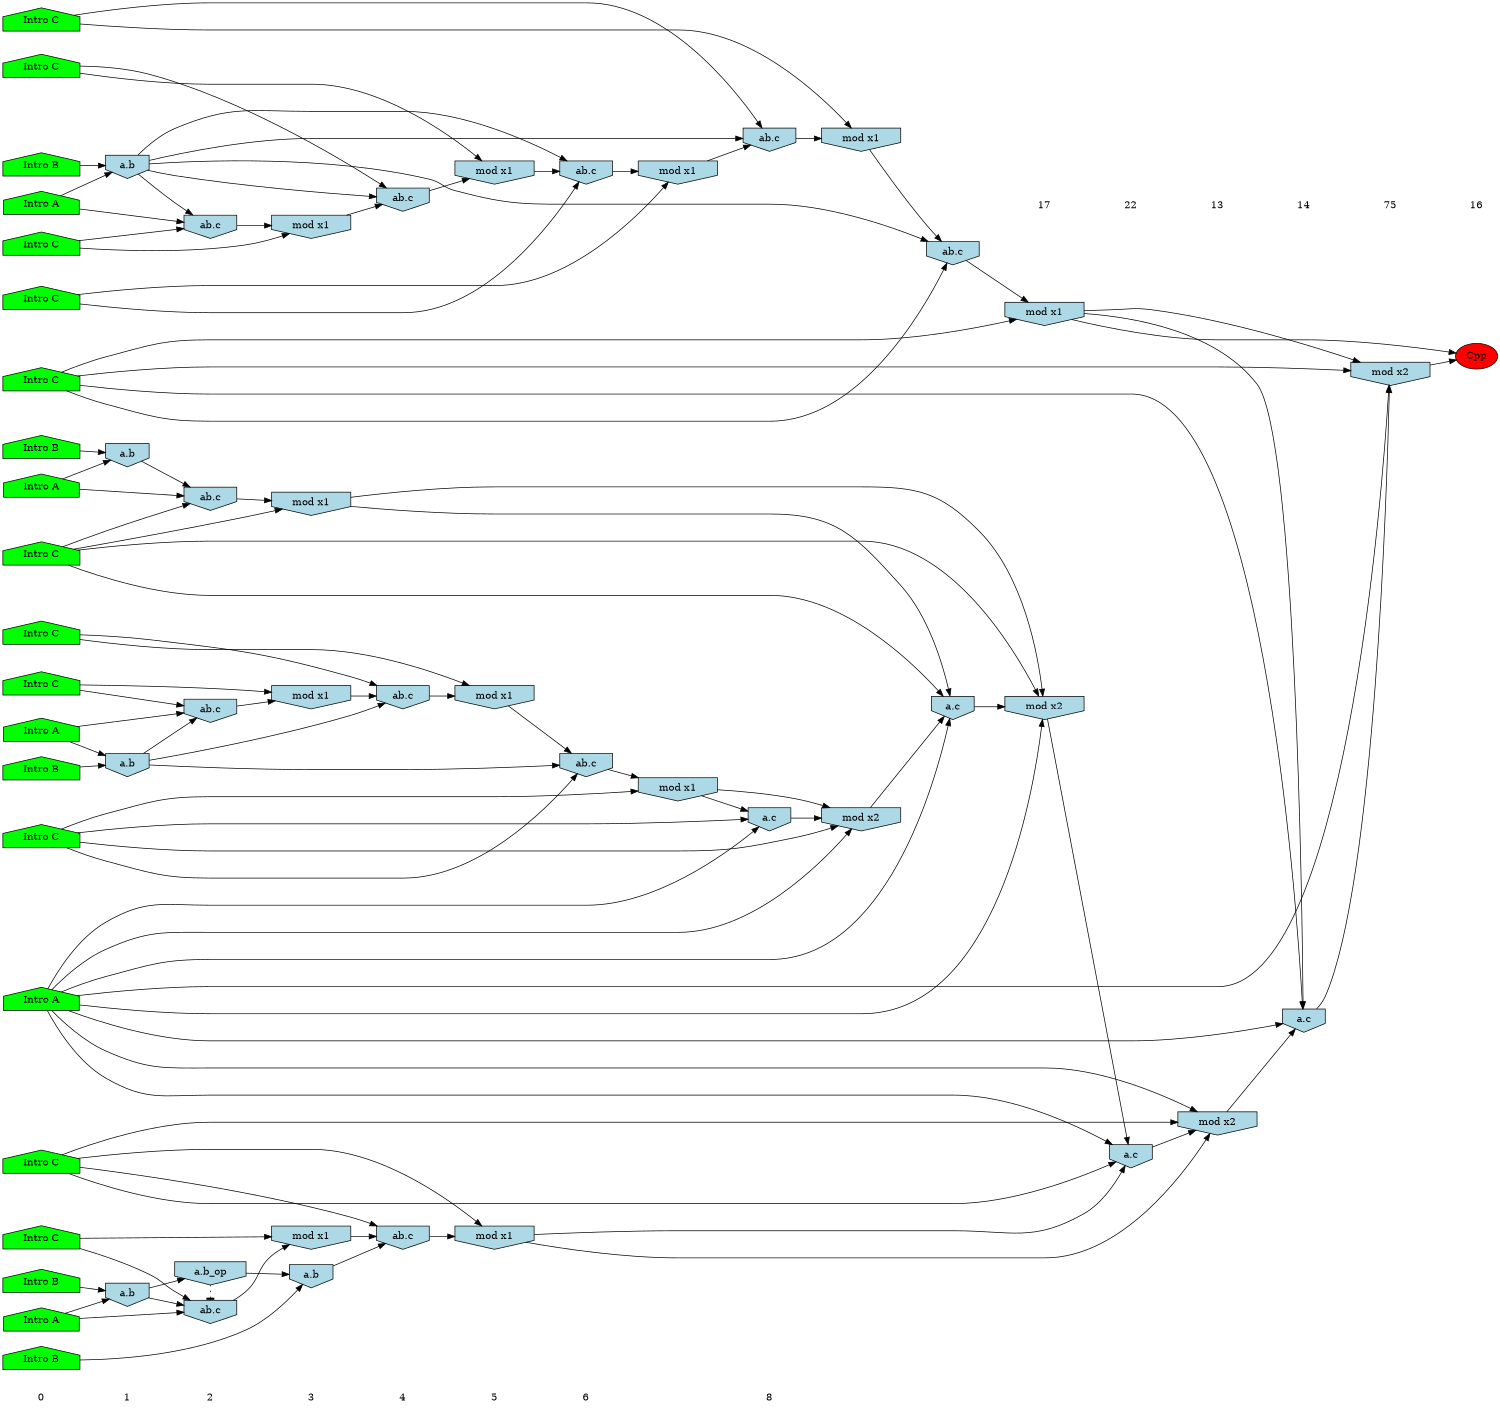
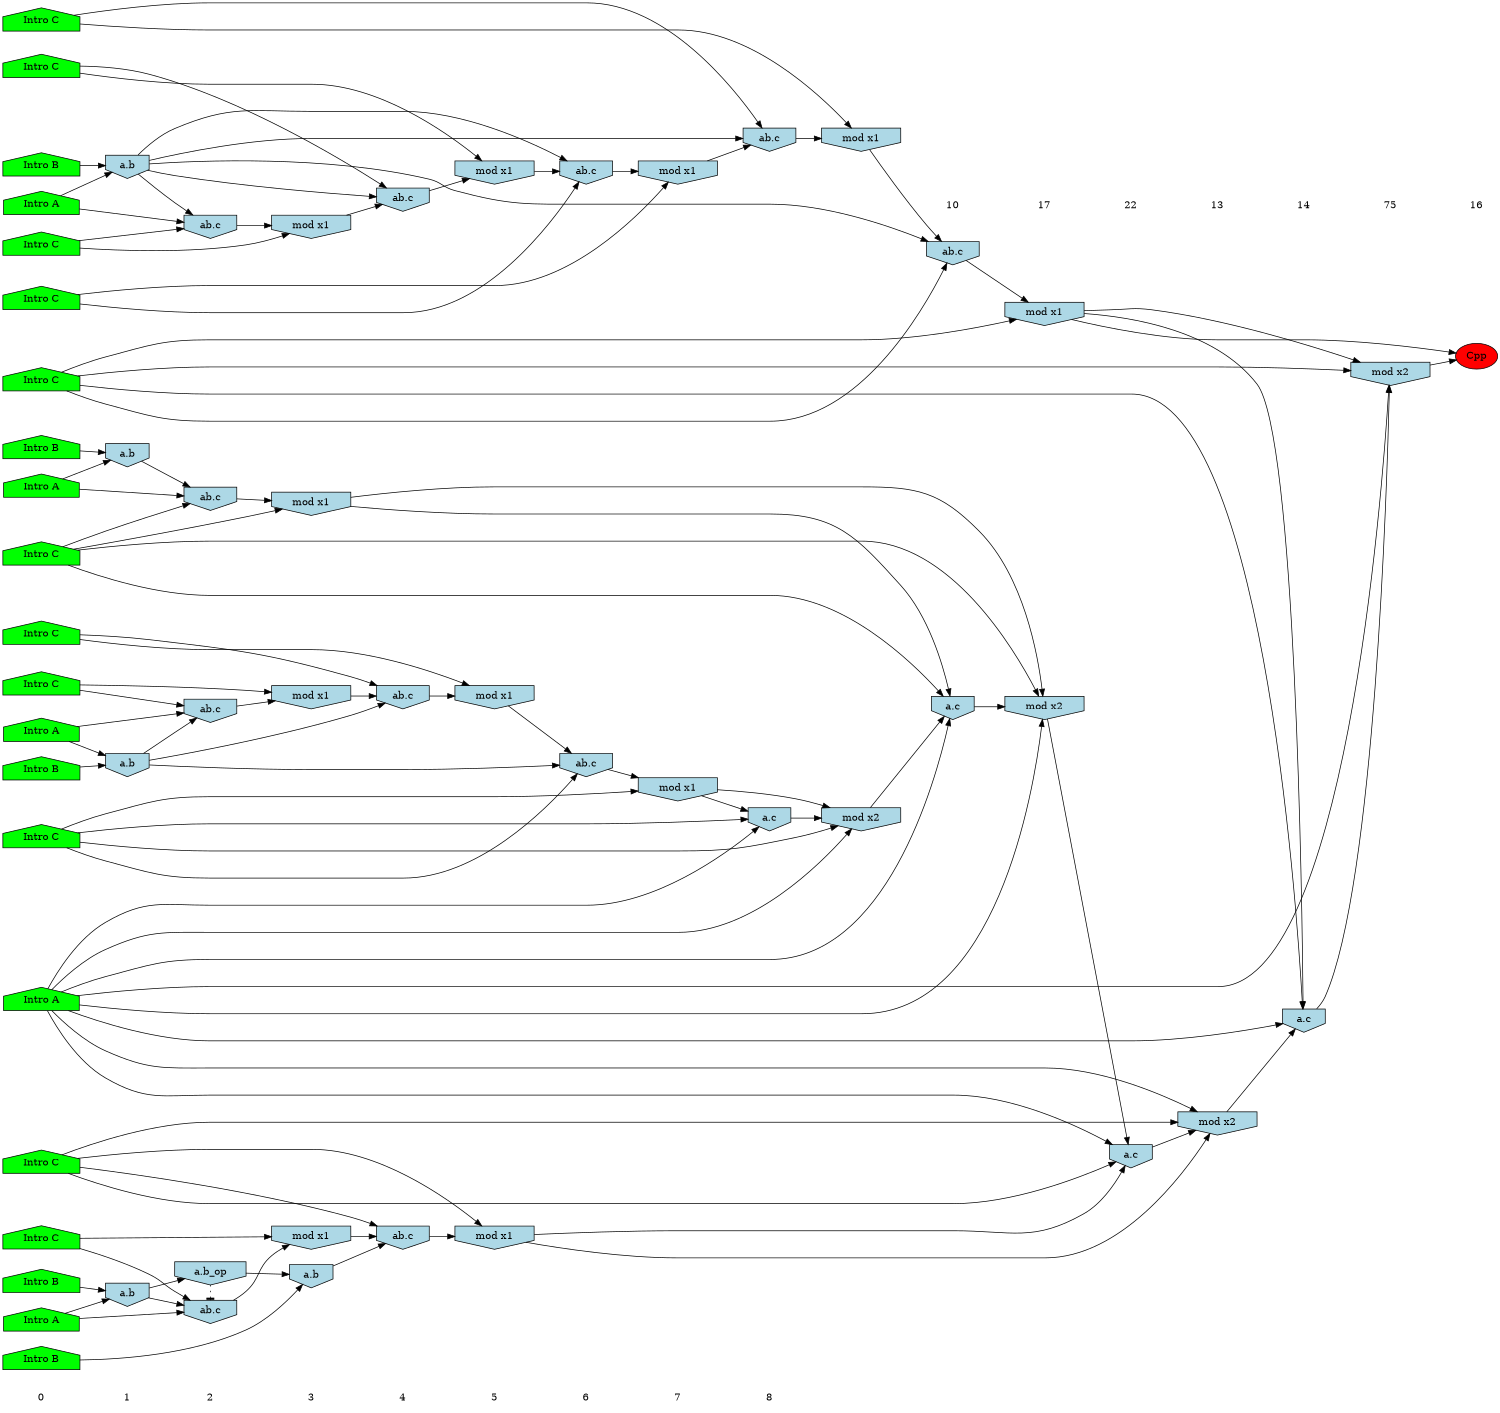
  digraph {
    rankdir=LR
    ranksep=.5
    node [shape=invhouse fillcolor=lightblue style=filled]
    0 [shape=plaintext fillcolor="" style=""]
    n2 [fillcolor=green label="Intro A" shape=house]
    n3 [fillcolor=green label="Intro A" shape=house]
    n4 [fillcolor=green label="Intro B" shape=house]
    n5 [fillcolor=green label="Intro B" shape=house]
    n6 [fillcolor=green label="Intro A" shape=house]
    n7 [fillcolor=green label="Intro B" shape=house]
    n8 [fillcolor=green label="Intro B" shape=house]
    n9 [fillcolor=green label="Intro A" shape=house]
    n10 [fillcolor=green label="Intro A" shape=house]
    n11 [fillcolor=green label="Intro B" shape=house]
    n12 [fillcolor=green label="Intro C" shape=house]
    n13 [fillcolor=green label="Intro C" shape=house]
    n14 [fillcolor=green label="Intro C" shape=house]
    n15 [fillcolor=green label="Intro C" shape=house]
    n16 [fillcolor=green label="Intro C" shape=house]
    n17 [fillcolor=green label="Intro C" shape=house]
    n18 [fillcolor=green label="Intro C" shape=house]
    n19 [fillcolor=green label="Intro C" shape=house]
    n20 [fillcolor=green label="Intro C" shape=house]
    n21 [fillcolor=green label="Intro C" shape=house]
    n22 [fillcolor=green label="Intro C" shape=house]
    1 [shape=plaintext fillcolor="" style=""]
    n24 [label="a.b"]
    n25 [label="a.b"]
    n26 [label="a.b"]
    n27 [label="a.b"]
    2 [shape=plaintext fillcolor="" style=""]
    n29 [label="ab.c"]
    n30 [label="ab.c"]
    n31 [label="ab.c"]
    n32 [label="ab.c"]
    n33 [label="a.b_op"]
    3 [shape=plaintext fillcolor="" style=""]
    n35 [label="mod x1"]
    n36 [label="mod x1"]
    n37 [label="mod x1"]
    n38 [label="mod x1"]
    n39 [label="a.b"]
    4 [shape=plaintext fillcolor="" style=""]
    n41 [label="ab.c"]
    n42 [label="ab.c"]
    n43 [label="ab.c"]
    5 [shape=plaintext fillcolor="" style=""]
    n45 [label="mod x1"]
    n46 [label="mod x1"]
    n47 [label="mod x1"]
    6 [shape=plaintext fillcolor="" style=""]
    n49 [label="ab.c"]
    n50 [label="ab.c"]
+   7 [shape=plaintext fillcolor="" style=""]
    n52 [label="mod x1"]
    n53 [label="mod x1"]
    8 [shape=plaintext fillcolor="" style=""]
    n55 [label="a.c"]
    n56 [label="ab.c"]
    n57 [label="mod x2"]
    n58 [label="mod x1"]
+   10 [shape=plaintext fillcolor="" style=""]
    n60 [label="a.c"]
    n61 [label="ab.c"]
    n62 [label=17 shape=plaintext fillcolor="" style=""]
    n63 [label="mod x2"]
    n64 [label="mod x1"]
    n65 [label=22 shape=plaintext fillcolor="" style=""]
    n66 [label="a.c"]
    13 [shape=plaintext fillcolor="" style=""]
    n68 [label="mod x2"]
    14 [shape=plaintext fillcolor="" style=""]
    n70 [label="a.c"]
    n71 [label=75 shape=plaintext fillcolor="" style=""]
    n72 [label="mod x2"]
    16 [shape=plaintext fillcolor="" style=""]
    n74 [fillcolor=red label=Cpp shape=""]
    subgraph sub_1 {
      rank=same
      0
      n2
      n3
      n4
      n5
      n6
      n7
      n8
      n9
      n10
      n11
      n12
      n13
      n14
      n15
      n16
      n17
      n18
      n19
      n20
      n21
      n22
    }
    subgraph sub_2 {
      rank=same
      1
      n24
      n25
      n26
      n27
    }
    subgraph sub_3 {
      rank=same
      2
      n29
      n30
      n31
      n32
      n33
    }
    subgraph sub_4 {
      rank=same
      3
      n35
      n36
      n37
      n38
      n39
    }
    subgraph sub_5 {
      rank=same
      4
      n41
      n42
      n43
    }
    subgraph sub_6 {
      rank=same
      5
      n45
      n46
      n47
    }
    subgraph sub_7 {
      rank=same
      6
      n49
      n50
    }
    subgraph sub_8 {
      rank=same
+     7
      n52
      n53
    }
    subgraph sub_9 {
      rank=same
      8
      n55
      n56
    }
    subgraph sub_10 {
      rank=same
      n57
      n58
    }
    subgraph sub_11 {
      rank=same
+     10
      n60
      n61
    }
    subgraph sub_12 {
      rank=same
      n62
      n63
      n64
    }
    subgraph sub_13 {
      rank=same
      n65
      n66
    }
    subgraph sub_14 {
      rank=same
      13
      n68
    }
    subgraph sub_15 {
      rank=same
      14
      n70
    }
    subgraph sub_16 {
      rank=same
      n71
      n72
    }
    subgraph sub_17 {
      rank=same
      16
      n74
    }
    0 -> 1 [style=invis]
    n2 -> n24
    n2 -> n29
    n3 -> n55
    n3 -> n57
    n3 -> n60
    n3 -> n63
    n3 -> n66
    n3 -> n68
    n3 -> n70
    n3 -> n72
    n4 -> n25
    n5 -> n24
    n6 -> n27
    n6 -> n31
    n7 -> n26
    n8 -> n39
    n9 -> n25
    n9 -> n30
    n10 -> n26
    n10 -> n32
    n11 -> n27
    n12 -> n61
    n12 -> n64
    n12 -> n70
    n12 -> n72
    n13 -> n32
    n13 -> n37
    n13 -> n60
    n13 -> n63
    n14 -> n31
    n14 -> n35
    n15 -> n56
    n15 -> n58
    n16 -> n41
    n16 -> n45
    n17 -> n29
    n17 -> n38
    n18 -> n49
    n18 -> n52
    n18 -> n55
    n18 -> n57
    n19 -> n30
    n19 -> n36
    n20 -> n42
    n20 -> n46
    n21 -> n50
    n21 -> n53
    n22 -> n43
    n22 -> n47
    n22 -> n66
    n22 -> n68
    1 -> 2 [style=invis]
    n24 -> n29
    n24 -> n33
    n25 -> n30
    n25 -> n41
    n25 -> n49
    n26 -> n32
    n27 -> n31
    n27 -> n42
    n27 -> n50
    n27 -> n56
    n27 -> n61
    2 -> 3 [style=invis]
    n29 -> n38
    n30 -> n36
    n31 -> n35
    n32 -> n37
    n33 -> n29 [arrowhead=tee style=dotted]
    n33 -> n39
    3 -> 4 [style=invis]
    n35 -> n42
    n36 -> n41
    n37 -> n60
    n37 -> n63
    n38 -> n43
    n39 -> n43
    4 -> 5 [style=invis]
    n41 -> n45
    n42 -> n46
    n43 -> n47
    5 -> 6 [style=invis]
    n45 -> n49
    n46 -> n50
    n47 -> n66
    n47 -> n68
+   6 -> 7 [style=invis]
    n49 -> n52
    n50 -> n53
+   7 -> 8 [style=invis]
    n52 -> n55
    n52 -> n57
    n53 -> n56
    n55 -> n57
    n56 -> n58
    n57 -> n60
    n58 -> n61
+   10 -> n62 [style=invis]
    n60 -> n63
    n61 -> n64
    n62 -> n65 [style=invis]
    n63 -> n66
    n64 -> n70
    n64 -> n72
    n64 -> n74
    n65 -> 13 [style=invis]
    n66 -> n68
    13 -> 14 [style=invis]
    n68 -> n70
    14 -> n71 [style=invis]
    n70 -> n72
    n71 -> 16 [style=invis]
    n72 -> n74
  }
